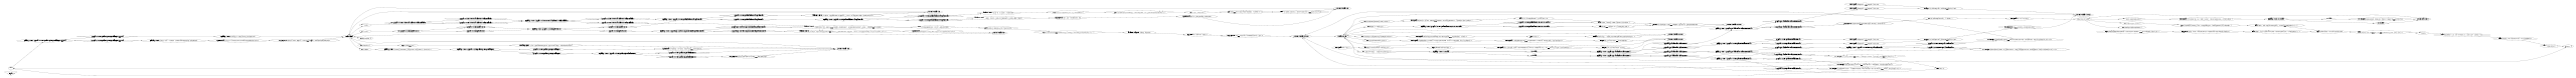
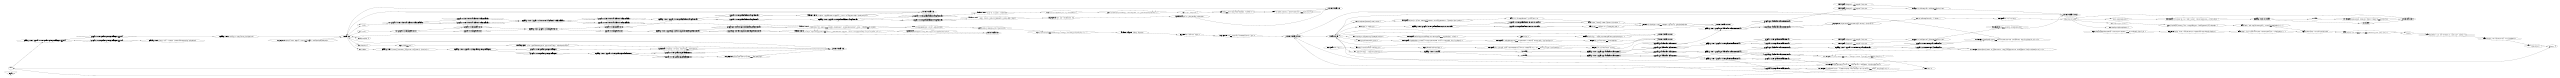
  digraph {
    fontname="DejaVu Sans"
    rankdir=LR
    node [fontname="DejaVu Sans"]
    edge [fontname="DejaVu Sans"]
    n1 [label=START]
    n2 [label=input]
    n3 [label="Cafeteria Window: Variable[\"whirling.hardies_inland_black_tree_taps\"] == true"]
    n4 [label="Variable[\"whirling.hardies_inland_black_tree_taps\"] == true" shape=diamond]
    n5 [label="!(Variable[\"whirling.hardies_inland_black_tree_taps\"] == true)" shape=diamond]
    n6 [label="Alain: “厨房跟这个有他妈的什么关系？”纹身男不明所以。"]
    n7 [label="Shanky: “你在里面的时候——给胖胖做些点心吧。”他笑着说。“没听见他的肚子都在咕噜咕噜叫了吗？！”"]
    n8 [label="Perception (Hearing): 你能听见，而且很可怕。"]
    n9 [label="Visual Calculus: 这里离门栓很近——近到谁都可以拉开门栓拿走它。这肯定不是巧合。"]
    n10 [label="You: “有人把钥匙藏到灌木丛里了。”（指向窗户。）"]
    n11 [label="Titus Hardie: “哈？”大个子往后看去。"]
    n12 [label="Titus Hardie: “这是栋老房子了——谁知道呢？”他耸了耸肩。"]
    n13 [label="Empathy: 这个耸肩很缺乏诚意。他有些兴趣——哪怕只是一瞬间。"]
    n14 [label="Jump to: [Untitled hub (02)]"]
    n15 [label="Cafeteria Window: Variable[\"TASK.enter_the_mysterious_door_done\"]"]
    n16 [label="Variable[\"TASK.enter_the_mysterious_door_done\"]" shape=diamond]
    n17 [label="!(Variable[\"TASK.enter_the_mysterious_door_done\"])" shape=diamond]
    n18 [label="Cafeteria Window: Variable[\"whirling.orb_pinball_key_note_clicked\"]"]
    n19 [label="Kim Kitsuragi: “它*可以*打开厨房的门——那扇蓝门。”他看着你手中的钥匙。“上面写着‘工坊备用’——也许里面是间工坊？”"]
    n20 [label="Variable[\"whirling.orb_pinball_key_note_clicked\"]" shape=diamond]
    n21 [label="!(Variable[\"whirling.orb_pinball_key_note_clicked\"])" shape=diamond]
    n22 [label="Logic: 值得一试。"]
    n23 [label="Empathy: 听上去没有任何攻击性——是非常真诚的建议。"]
    n24 [label="Jump to: [Untitled hub (02)]"]
    n25 [label="Untitled hub (02)"]
    n26 [label="You: “外面有东西。”"]
    n27 [label="Shanky: “是啊——你妈。”"]
    n28 [label="Conceptualization: 这不是一个很好的跟妈妈有关的玩笑，但整个房间的人都笑了。这就是妈妈玩笑的*作用*。"]
    n29 [label="Jump to: [Untitled hub]"]
-   n30 [label="Untitled hedge"]
+   n30 [label="Untitled hub"]
    n31 [label="You: 看向窗外。"]
    n32 [label="You: [收回你的视线。]"]
    n33 [label="You: 看向窗外。"]
    n34 [label="You: 眯着眼睛。"]
    n35 [label="You: Variable[\"whirling.unionbox_key_second_whiote_succeeded\"]"]
    n36 [label="You: Variable[\"whirling.spare_keys_wc\"]"]
    n37 [label="Cafeteria Window: 上面有块小小的滑动嵌板，方便空气流通。春天没必要打开，外面还是太冷了。"]
    n38 [label="Perception (Sight): 跟之前一样，什么都没有，只有黑色的树枝。"]
    n39 [label="Shanky: “那个怪人警察现在在干什么，哈？浏览沿街橱窗吗？”"]
    n40 [label="Alain: “我猜他是想在我们的包厢里拱土。他们就是这么做的，尚克。你知道警察有时也会叫做*猪头*吗？”"]
    n41 [label="Visual Calculus: 你看到两三丛灌木，簇拥成了一片灌木丛——大概50年，就是形成这样的树篱需要的时间。"]
    n42 [label="Theo: “请便吧——记得补偿我，条子。我的钱还押在上面呢。”"]
    n43 [label="Authority: 男人说话时周围一片沉默——不像提图斯，他们*害怕*他。这就是他所赢得的尊重。"]
    n44 [label="Jump to: [Untitled hub (02)]"]
    n45 [label="You: “我需要你们这些家伙把钥匙给我。”"]
    n46 [label="Shanky: “那*我*需要胖胖把他的脚锯掉，因为我实在受不了那股味道了——我们不可能想要什么就有什么吧。”"]
    n47 [label="Fat Angus: “该死的，丹尼斯。你知道我控制不住的！”他抱怨的声音与他的身材形成了鲜明的对比。"]
    n48 [label="You: 拿走钥匙。"]
    n49 [label="Theo: 钥匙是黄铜的，‘工坊，备用’的字样刻在上头。老者关上窗户，沉默地坐了下来。"]
    n50 [label="Glen: “拜托老兄。我们只是在找点乐子罢了！有什么害处呢……？”"]
    n51 [label="Jump to: [Untitled hub]"]
    n52 [label="Kim Kitsuragi: “这是厨房那扇蓝门的钥匙——纸条说工坊的钥匙在窗户后面。这就是那把钥匙。”他在自己蓝色的笔记本上做了个记录。"]
    n53 [label="Kim Kitsuragi: “是厨房里那扇蓝门的钥匙。有一张纸条你没看到，上面说工坊的钥匙在窗户后面。这就是那把钥匙。”他在自己蓝色的笔记本上做了个记录。"]
    n54 [label="Jump to: [Untitled hub (02)]"]
    n55 [label="Cafeteria Window: IsKimHere()"]
    n56 [label="IsKimHere()" shape=diamond]
    n57 [label="!(IsKimHere())" shape=diamond]
    n58 [label="Cafeteria Window: Variable[\"TASK.enter_the_mysterious_door\"]"]
    n59 [label="Cafeteria Window: Variable[\"TASK.enter_the_mysterious_door\"]"]
    n60 [label="Variable[\"TASK.enter_the_mysterious_door\"]" shape=diamond]
    n61 [label="!(Variable[\"TASK.enter_the_mysterious_door\"])" shape=diamond]
    n62 [label="Variable[\"TASK.enter_the_mysterious_door\"]" shape=diamond]
    n63 [label="!(Variable[\"TASK.enter_the_mysterious_door\"])" shape=diamond]
    n64 [label="Cafeteria Window: Variable[\"whirling.hardies_inland_black_tree_taps\"]"]
    n65 [label="Variable[\"whirling.hardies_inland_black_tree_taps\"]" shape=diamond]
    n66 [label="!(Variable[\"whirling.hardies_inland_black_tree_taps\"])" shape=diamond]
    n67 [label="Cafeteria Window: Variable[\"whirling.hardies_theo_thinks_youll_kill_yourself\"]"]
    n68 [label="Variable[\"whirling.hardies_theo_thinks_youll_kill_yourself\"]" shape=diamond]
    n69 [label="!(Variable[\"whirling.hardies_theo_thinks_youll_kill_yourself\"])" shape=diamond]
    n70 [label="Theo: “别谢我。”老者拿出一包嚼烟。“我根本不在乎你的钥匙。”"]
    n71 [label="Glen: “她为什么要把它放*回去*？在她拿走之后？”"]
    n72 [label="Shanky: “看看格伦尼和他的女朋友！”"]
    n73 [label="Titus Hardie: “这一点无法反驳，尚克斯。把整件事推到露比身上非常可疑。找到她的时候小心点，条子——保持*公正*，给她一个为自己辩护的机会。”"]
    n74 [label="Glen: “老大，我不是想给她找借口，不过……”他停了下来。"]
    n75 [label="Titus Hardie: “来吧，格伦。”"]
    n76 [label="Perception (Sight): 一条黄丝带系在了其中一根树枝上——淡淡的黄色，随着时间褪去了。但也给漆黑的灌木丛增添了一抹色彩。上面挂着的——是一柄铜钥匙。"]
    n77 [label="Logic: 有人把钥匙藏到灌木丛里，并且系了一条黄丝带以便找到。"]
    n78 [label="You: （看着你手中的钥匙。）“我很好奇它是开哪扇门的？”"]
    n79 [label="Visual Calculus: 厨房——是这里你唯一没有彻底搜查过的地方。"]
    n80 [label="Theo: 老者砰地一声站了起来——推开了窗户——从山楂树枝头抓下钥匙，从桌子上滑给了你。"]
    n81 [label="Theo: “我听够你的鬼话了。”"]
    n82 [label="You: [离开。]"]
    n83 [label="You: “谢谢你。”（朝老者点点头。）"]
    n84 [label="You: “也许这跟露比爬到屋顶上去有关？”"]
    n85 [label="You: “有谁知道为什么这把钥匙就挂在工会包厢的窗户外面吗？”"]
    n86 [label="You: “也许那晚露比就是这样爬上屋顶的？用钥匙？”"]
    n87 [label="Cafeteria Window: Variable[\"whirling.hardies_viscalc_hedge_to_form\"]"]
    n88 [label="Variable[\"whirling.hardies_viscalc_hedge_to_form\"]" shape=diamond]
    n89 [label="!(Variable[\"whirling.hardies_viscalc_hedge_to_form\"])" shape=diamond]
    n90 [label="Visual Calculus: 从院子的*外面*是看不见工会包厢的——那棵山楂树太茂盛了。"]
    n91 [label="Shanky: “哦不，我还没听过呢。”"]
    n92 [label="Alain: “是啊——因为它们喜欢在*泥地*里嗅来嗅去。”纹身男看了你一眼。"]
    n93 [label="Logic: 他只是想听上去聪明点儿。他根本不知道你在找什么——就连你自己也不知道。"]
    n94 [label="Titus Hardie: “这是栋老房子了——谁知道呢？”他耸了耸肩。"]
    n95 [label="Variable[\"whirling.unionbox_key_second_whiote_succeeded\"]" shape=diamond]
    n96 [label="!(Variable[\"whirling.unionbox_key_second_whiote_succeeded\"])" shape=diamond]
    n97 [label="Cafeteria Window: Variable[\"whirling.unionbox_key_second_whiote_succeeded\"]"]
    n98 [label="Variable[\"whirling.unionbox_key_second_whiote_succeeded\"]" shape=diamond]
    n99 [label="!(Variable[\"whirling.unionbox_key_second_whiote_succeeded\"])" shape=diamond]
    n100 [label="Kim Kitsuragi: “屋顶上那扇闩着的门*没有*门锁——或许是*楼下*的门？”他环顾四周。“我们应该去搜查*厨房*。”"]
    n101 [label="Titus Hardie: “我根本不知道它在那里……”男人看了看你手中的钥匙——又看向房间里的人。“兄弟们？”"]
    n102 [label="Alain: “不知道。”"]
    n103 [label="Eugene: “从来没见过它。一定是有人在这间包厢专属于我们之前就把它藏在这里了。”"]
    n104 [label="Cafeteria Window: IsKimHere()"]
    n105 [label="IsKimHere()" shape=diamond]
    n106 [label="!(IsKimHere())" shape=diamond]
    n107 [label="Kim Kitsuragi: “如果他说是这里，那就是这里。”警督取下了眼镜擦了擦——然后又戴了回去。"]
    n108 [label="Jump to: [thewindow]"]
    n109 [label="你能让我过去拿个东西吗"]
    n110 [label="Glen: “抱歉了，混蛋！这些*家伙*可不会帮你。看来你得去灌木丛潜水了，那棵山楂树可扎人了！”"]
    n111 [label="Shanky: “我很乐意欣赏一下你在灌木丛里的样子……”"]
    n112 [label="Cafeteria Window: 在码头工人身后：一扇落地窗。山楂树枝如同骨瘦如柴的手指一般剐蹭着玻璃。"]
-   n113 [label="Inland Empire: 人们在交谈，但你发誓自己听到了风吹时那些黑色枝桠敲打窗户的声音。"]
    n114 [label="Empathy: 这个耸肩很缺乏诚意。他有些兴趣——哪怕只是一瞬间。"]
    n115 [label="Titus Hardie: “一条老提图斯的处世智慧——并不是每件事都与一件事有关的。钥匙就在这附近，这是个混乱的世界。”"]
    n116 [label="Cafeteria Window: Variable[\"whirling.hardies_perception_key_failed_twice\"]"]
    n117 [label="Variable[\"whirling.hardies_perception_key_failed_twice\"]" shape=diamond]
    n118 [label="!(Variable[\"whirling.hardies_perception_key_failed_twice\"])" shape=diamond]
    n119 [label="Perception (Sight): 一如既往，并无区别。但现在你几乎能够确定其中一根树枝上藏着一个麻雀窝。"]
    n120 [label="Visual Calculus: 是的，这是一只普通麻雀的窝，家雀。"]
    n121 [label="Titus Hardie: “你的秘密通道推论？”他摇摇头。“你这是在捞救命稻草啊，条子老哥。如果这是她的，她为什么还要放回去？”"]
    n122 [label="Jump to: [Untitled hub]"]
    n123 [label="Titus Hardie: “狂野的理论，条子老哥。糟糕的是——我很喜欢它。她已经来过包厢很多次了，这让她找到了前往工坊的通道。”"]
    n124 [label="Cafeteria Window: Variable[\"TASK.enter_the_mysterious_door_done\"]"]
    n125 [label="Cafeteria Window: Variable[\"whirling.barreddoor_greeting_done\"]"]
    n126 [label="Variable[\"TASK.enter_the_mysterious_door_done\"]" shape=diamond]
    n127 [label="!(Variable[\"TASK.enter_the_mysterious_door_done\"])" shape=diamond]
    n128 [label="Variable[\"whirling.barreddoor_greeting_done\"]" shape=diamond]
    n129 [label="!(Variable[\"whirling.barreddoor_greeting_done\"])" shape=diamond]
    n130 [label="Cafeteria Window: Variable[\"TASK.prove_your_authority_to_the_hardie_boys_done\"]"]
    n131 [label="Variable[\"TASK.prove_your_authority_to_the_hardie_boys_done\"]" shape=diamond]
    n132 [label="!(Variable[\"TASK.prove_your_authority_to_the_hardie_boys_done\"])" shape=diamond]
    n133 [label="Perception (Sight): 什么都没有。即便你*知道*你应该看得见——但你没有。只有如同缠绕的黑发一般的树枝。一动不动。院子里的风吹向山楂树。也许可以之后再回来，再试一次？"]
    n134 [label="Inland Empire: 时机还未到呢。你必须了解这个女孩……等你了解到更多信息之后再回来。"]
    n135 [label="Cafeteria Window: Variable[\"whirling.spare_keys_wc\"]"]
    n136 [label="Variable[\"whirling.spare_keys_wc\"]" shape=diamond]
    n137 [label="!(Variable[\"whirling.spare_keys_wc\"])" shape=diamond]
    n138 [label="Cafeteria Window: Variable[\"whirling.hardies_perception_key_failed_once\"]"]
    n139 [label="Variable[\"whirling.hardies_perception_key_failed_once\"]" shape=diamond]
    n140 [label="!(Variable[\"whirling.hardies_perception_key_failed_once\"])" shape=diamond]
    n141 [label="Perception (Sight): 什么都没有，只是黑暗如同老妇人纠缠的头发，一动不动。院子里的风吹向山楂树，这扇窗户也透不进光。"]
    n142 [label="Jump to: [Untitled hub]"]
    n143 [label="Cafeteria Window: Variable[\"whirling.barreddoor_greeting_done\"]"]
    n144 [label="Variable[\"whirling.barreddoor_greeting_done\"]" shape=diamond]
    n145 [label="!(Variable[\"whirling.barreddoor_greeting_done\"])" shape=diamond]
    n146 [label="Kim Kitsuragi: “上面写着……‘工坊备用’。”他看着你手中的钥匙。“昨天*厨房*里的一扇门引起了我的注意——非常*蓝*。或许它后面是个工坊？”"]
    n147 [label="You: “你能让我过去拿个东西吗？”"]
    n148 [label="You: “提图斯，能请你把钥匙给我吗？”"]
    n149 [label="Fat Angus: “这一点都不好笑，丹尼斯。”"]
    n150 [label="Empathy: 它听上去没有任何攻击性，非常可信。"]
    n151 [label="Inland Empire: 坚持下去，你多次看向窗外一定是有原因的。"]
    n152 [label="Titus Hardie: “这是栋老房子了——谁知道呢？”他耸了耸肩。"]
    n153 [label="Visual Calculus: 厨房——是这里你唯一没有彻底搜查过的地方，值得一试。"]
    n154 [label="Jump to: [Untitled hub (02)]"]
    n155 [label="Titus Hardie: “我可不是你的门童，条子。”他瞥了一眼窗户。“我甚至不知道你在说什么，那里什么都没有。”"]
    n156 [label="Titus Hardie: “这是栋老房子了——谁知道呢？”他耸了耸肩。"]
    n157 [label="Cafeteria Window: 你发现自己又一次看向了那扇又大又旧的窗户……"]
    n158 [label="Alain: “不知道呢……”纹身男打了个哈欠，更舒适地窝在长椅上。“我现在就很舒服了……不想再挪窝了。”"]
    n159 [label="Glen: “抱歉了，混蛋！看来你得去灌木丛潜水了。祝你好运——那棵山楂树可扎人了！”"]
    n160 [label="Variable[\"whirling.spare_keys_wc\"]" shape=diamond]
    n161 [label="!(Variable[\"whirling.spare_keys_wc\"])" shape=diamond]
    n162 [label="Inland Empire: 你不是很确定，但不知何故，你就是*知道*——在玻璃后面有东西。"]
    n1 -> n1
    n2 -> n3
    n3 -> n4
    n3 -> n5
    n4 -> n157
    n5 -> n112
    n6 -> n7
    n7 -> n8
    n8 -> n149
    n9 -> n10
    n10 -> n11
    n11 -> n109
    n12 -> n13
    n13 -> n14
    n14 -> n25
    n15 -> n16
    n15 -> n17
    n16 -> n18
    n17 -> n19
    n18 -> n20
    n18 -> n21
    n19 -> n22
    n20 -> n52
    n21 -> n53
    n22 -> n54
    n23 -> n24
    n24 -> n25
    n25 -> n78
    n25 -> n82
    n25 -> n83
    n25 -> n84
    n25 -> n85
    n25 -> n86
    n26 -> n27
    n27 -> n28
    n28 -> n29
    n29 -> n30
    n30 -> n26
    n30 -> n31
    n30 -> n32
    n30 -> n33
    n30 -> n34
    n31 -> n35
    n33 -> n36
    n34 -> n37
    n35 -> n95
    n35 -> n96
    n36 -> n160
    n36 -> n161
    n37 -> n64
    n38 -> n39
    n39 -> n40
    n40 -> n91
    n41 -> n30
    n42 -> n43
    n43 -> n44
    n44 -> n25
    n46 -> n47
    n47 -> n110
    n48 -> n49
    n49 -> n50
    n50 -> n81
    n51 -> n30
    n52 -> n54
    n53 -> n54
    n54 -> n25
    n55 -> n56
    n55 -> n57
    n56 -> n58
    n57 -> n59
    n58 -> n60
    n58 -> n61
    n59 -> n62
    n59 -> n63
    n60 -> n15
    n61 -> n143
    n62 -> n124
    n63 -> n125
    n64 -> n65
    n64 -> n66
    n65 -> n162
    n66 -> n87
    n67 -> n68
    n67 -> n69
    n68 -> n42
    n69 -> n70
    n70 -> n43
    n71 -> n72
    n72 -> n73
    n73 -> n150
    n74 -> n70
    n75 -> n71
    n76 -> n77
    n77 -> n6
    n78 -> n55
    n79 -> n14
    n80 -> n48
    n81 -> n82
    n83 -> n67
    n84 -> n121
    n85 -> n101
    n86 -> n123
    n87 -> n88
    n87 -> n89
    n88 -> n90
    n89 -> n29
    n90 -> n29
    n91 -> n92
    n92 -> n93
    n93 -> n122
    n94 -> n13
    n95 -> n97
    n96 -> n97
    n97 -> n98
    n97 -> n99
    n98 -> n76
    n99 -> n138
    n100 -> n2
    n101 -> n102
    n102 -> n103
    n103 -> n154
    n104 -> n105
    n104 -> n106
    n105 -> n107
    n106 -> n108
    n107 -> n108
    n108 -> n109
    n109 -> n45
    n109 -> n147
    n109 -> n148
    n110 -> n111
    n111 -> n80
-   n112 -> n113
-   n113 -> n41
    n114 -> n79
    n115 -> n23
    n116 -> n117
    n116 -> n118
    n117 -> n119
    n118 -> n38
    n119 -> n120
    n120 -> n151
    n121 -> n115
    n122 -> n30
    n123 -> n74
    n124 -> n126
    n124 -> n127
    n125 -> n128
    n125 -> n129
    n126 -> n94
    n127 -> n9
    n128 -> n156
    n129 -> n152
    n130 -> n131
    n130 -> n132
    n131 -> n76
    n132 -> n133
    n133 -> n134
    n134 -> n51
    n135 -> n136
    n135 -> n137
    n136 -> n130
    n137 -> n138
    n138 -> n139
    n138 -> n140
    n139 -> n116
    n140 -> n141
    n141 -> n142
    n142 -> n30
    n143 -> n144
    n143 -> n145
    n144 -> n100
    n145 -> n146
    n146 -> n2
    n147 -> n158
    n148 -> n155
    n149 -> n153
    n150 -> n24
    n151 -> n122
    n152 -> n114
    n153 -> n54
    n154 -> n25
    n155 -> n104
    n156 -> n114
    n157 -> n30
    n158 -> n159
    n159 -> n111
    n160 -> n135
    n161 -> n135
    n162 -> n29
  }
